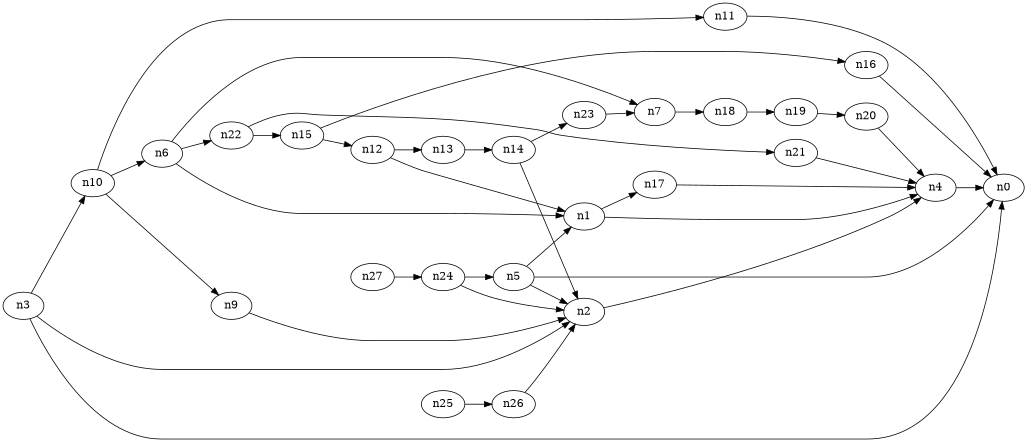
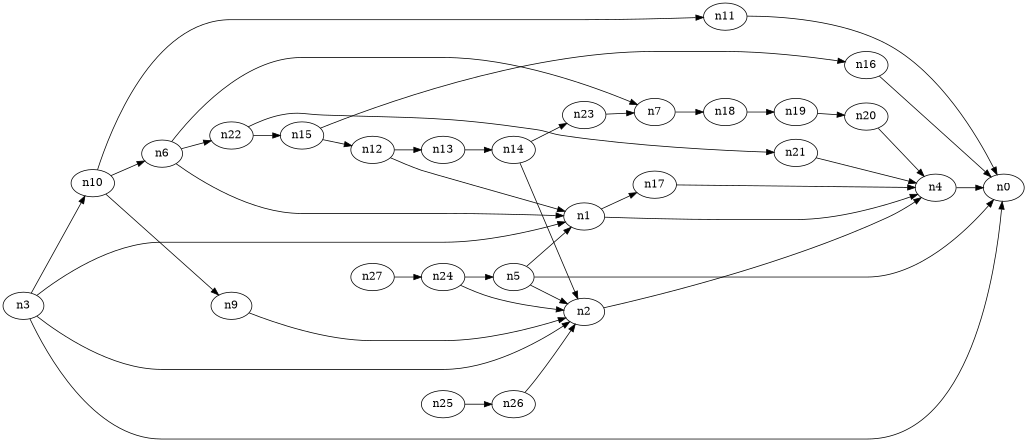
  digraph {
    rankdir=LR
    n1
    n4
    n17
    n0
    n2
    n3
    n10
    n6
    n9
    n11
    n7
    n22
    n5
    n18
    n15
    n21
    n19
    n12
    n16
    n27
    n24
    n20
    n13
    n14
    n23
    n25
    n26
    n1 -> n4
    n1 -> n17
    n4 -> n0
    n17 -> n4
    n2 -> n4
+   n3 -> n1
    n3 -> n0
    n3 -> n2
    n3 -> n10
    n10 -> n6
    n10 -> n9
    n10 -> n11
    n6 -> n1
    n6 -> n7
    n6 -> n22
    n9 -> n2
    n11 -> n0
    n7 -> n18
    n22 -> n15
    n22 -> n21
    n5 -> n1
    n5 -> n0
    n5 -> n2
    n18 -> n19
    n15 -> n12
    n15 -> n16
    n21 -> n4
    n19 -> n20
    n12 -> n1
    n12 -> n13
    n16 -> n0
    n27 -> n24
    n24 -> n2
    n24 -> n5
    n20 -> n4
    n13 -> n14
    n14 -> n2
    n14 -> n23
    n23 -> n7
    n25 -> n26
    n26 -> n2
  }
